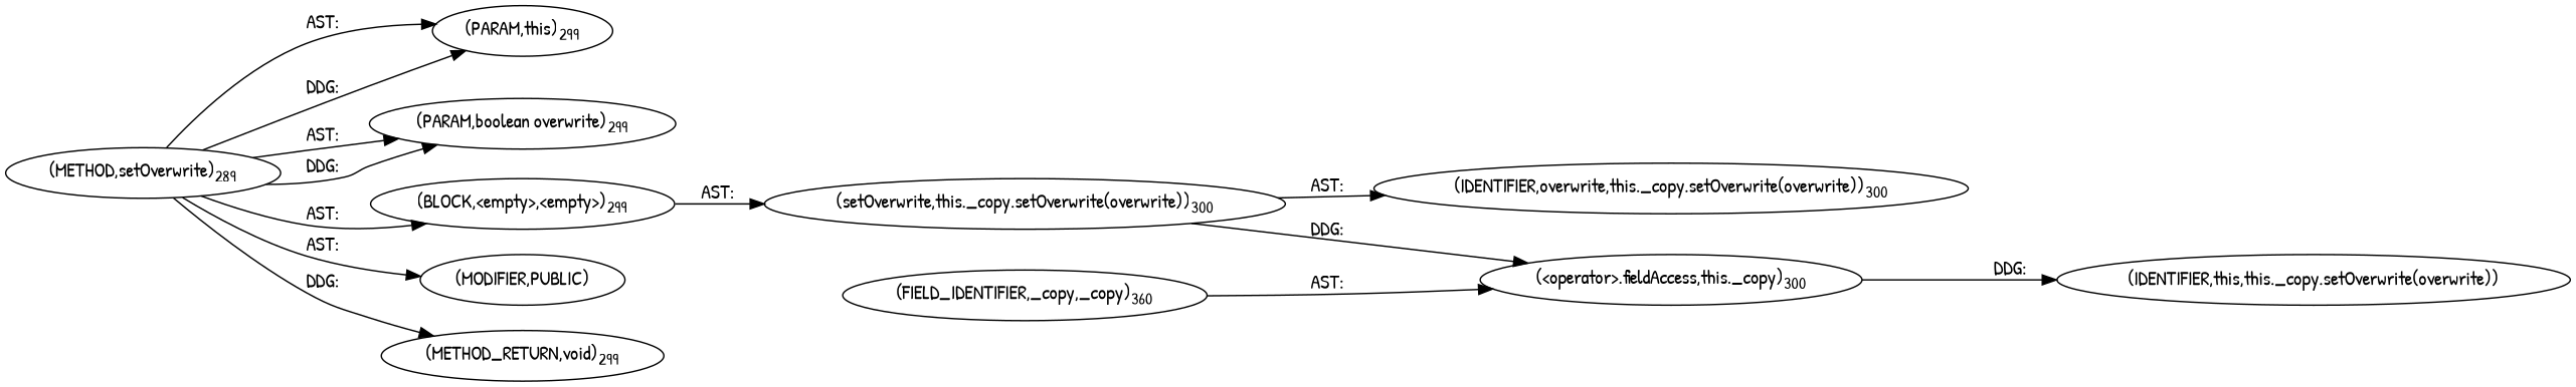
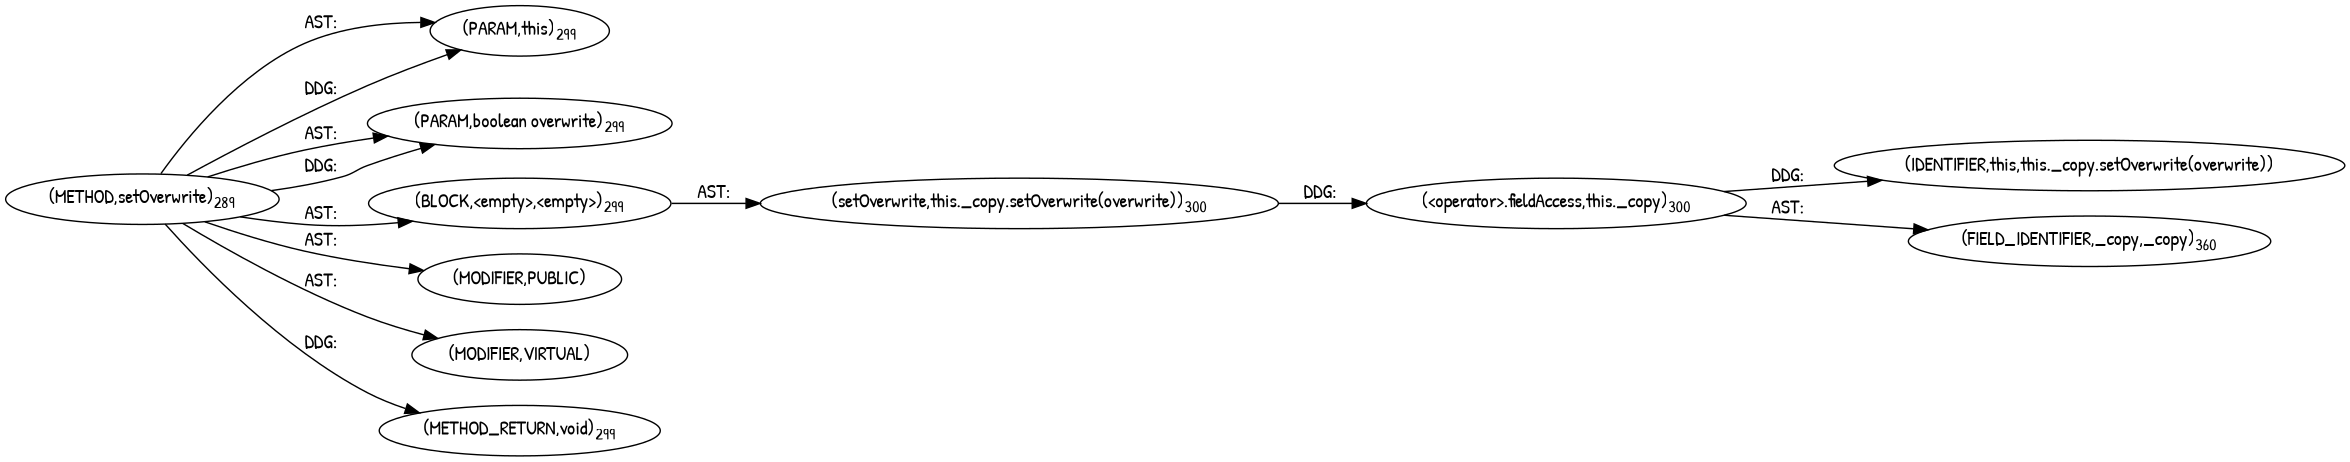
  digraph {
    fontname="Patrick Hand"
    rankdir=LR
    node [fontname="Patrick Hand"]
    edge [fontname="Patrick Hand"]
    n1 [label=<(METHOD,setOverwrite)<SUB>289</SUB>>]
    n2 [label=<(PARAM,this)<SUB>299</SUB>>]
    n3 [label=<(PARAM,boolean overwrite)<SUB>299</SUB>>]
    n4 [label=<(BLOCK,&lt;empty&gt;,&lt;empty&gt;)<SUB>299</SUB>>]
    n5 [label=<(MODIFIER,PUBLIC)>]
+   n6 [label=<(MODIFIER,VIRTUAL)>]
    n7 [label=<(METHOD_RETURN,void)<SUB>299</SUB>>]
    n8 [label=<(setOverwrite,this._copy.setOverwrite(overwrite))<SUB>300</SUB>>]
    n9 [label=<(&lt;operator&gt;.fieldAccess,this._copy)<SUB>300</SUB>>]
-   n10 [label=<(IDENTIFIER,overwrite,this._copy.setOverwrite(overwrite))<SUB>300</SUB>>]
    n11 [label=<(IDENTIFIER,this,this._copy.setOverwrite(overwrite))>]
    n12 [label=<(FIELD_IDENTIFIER,_copy,_copy)<SUB>360</SUB>>]
    n1 -> n2 [label="AST: "]
    n1 -> n2 [label="DDG: "]
    n1 -> n3 [label="AST: "]
    n1 -> n3 [label="DDG: "]
    n1 -> n4 [label="AST: "]
    n1 -> n5 [label="AST: "]
+   n1 -> n6 [label="AST: "]
    n1 -> n7 [label="DDG: "]
    n4 -> n8 [label="AST: "]
    n8 -> n9 [label="DDG: "]
-   n8 -> n10 [label="AST: "]
    n9 -> n11 [label="DDG: "]
-   n12 -> n9 [label="AST: "]
+   n9 -> n12 [label="AST: "]
  }
